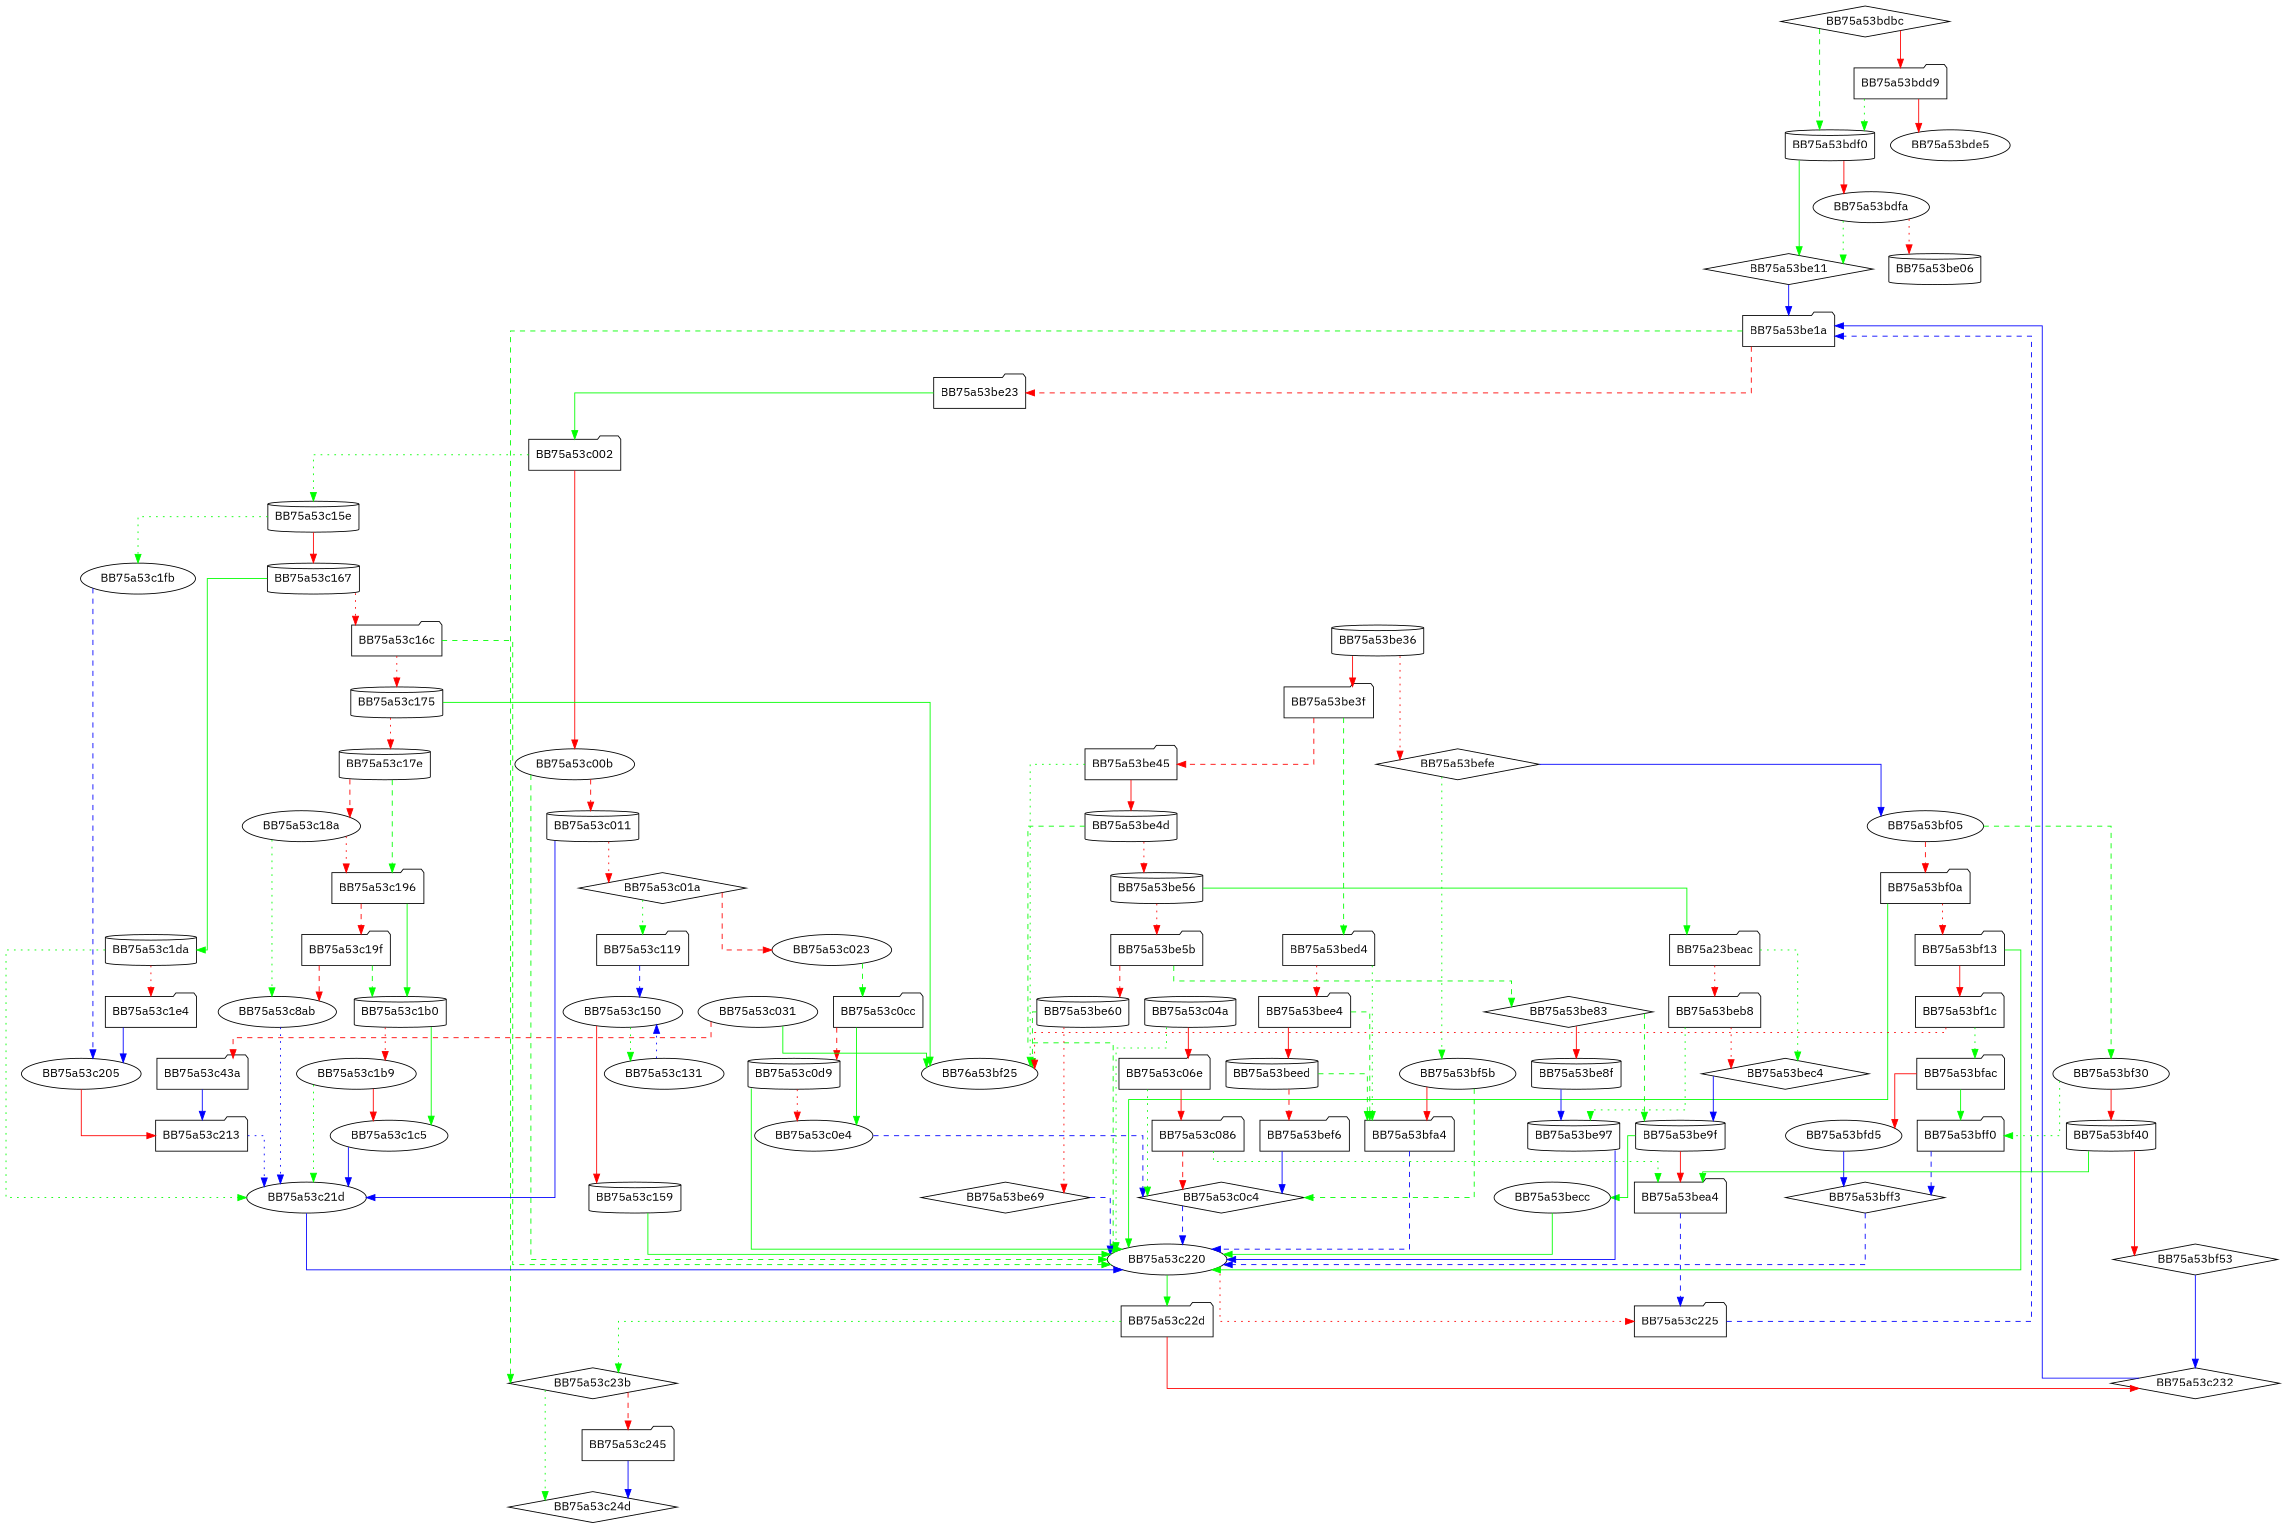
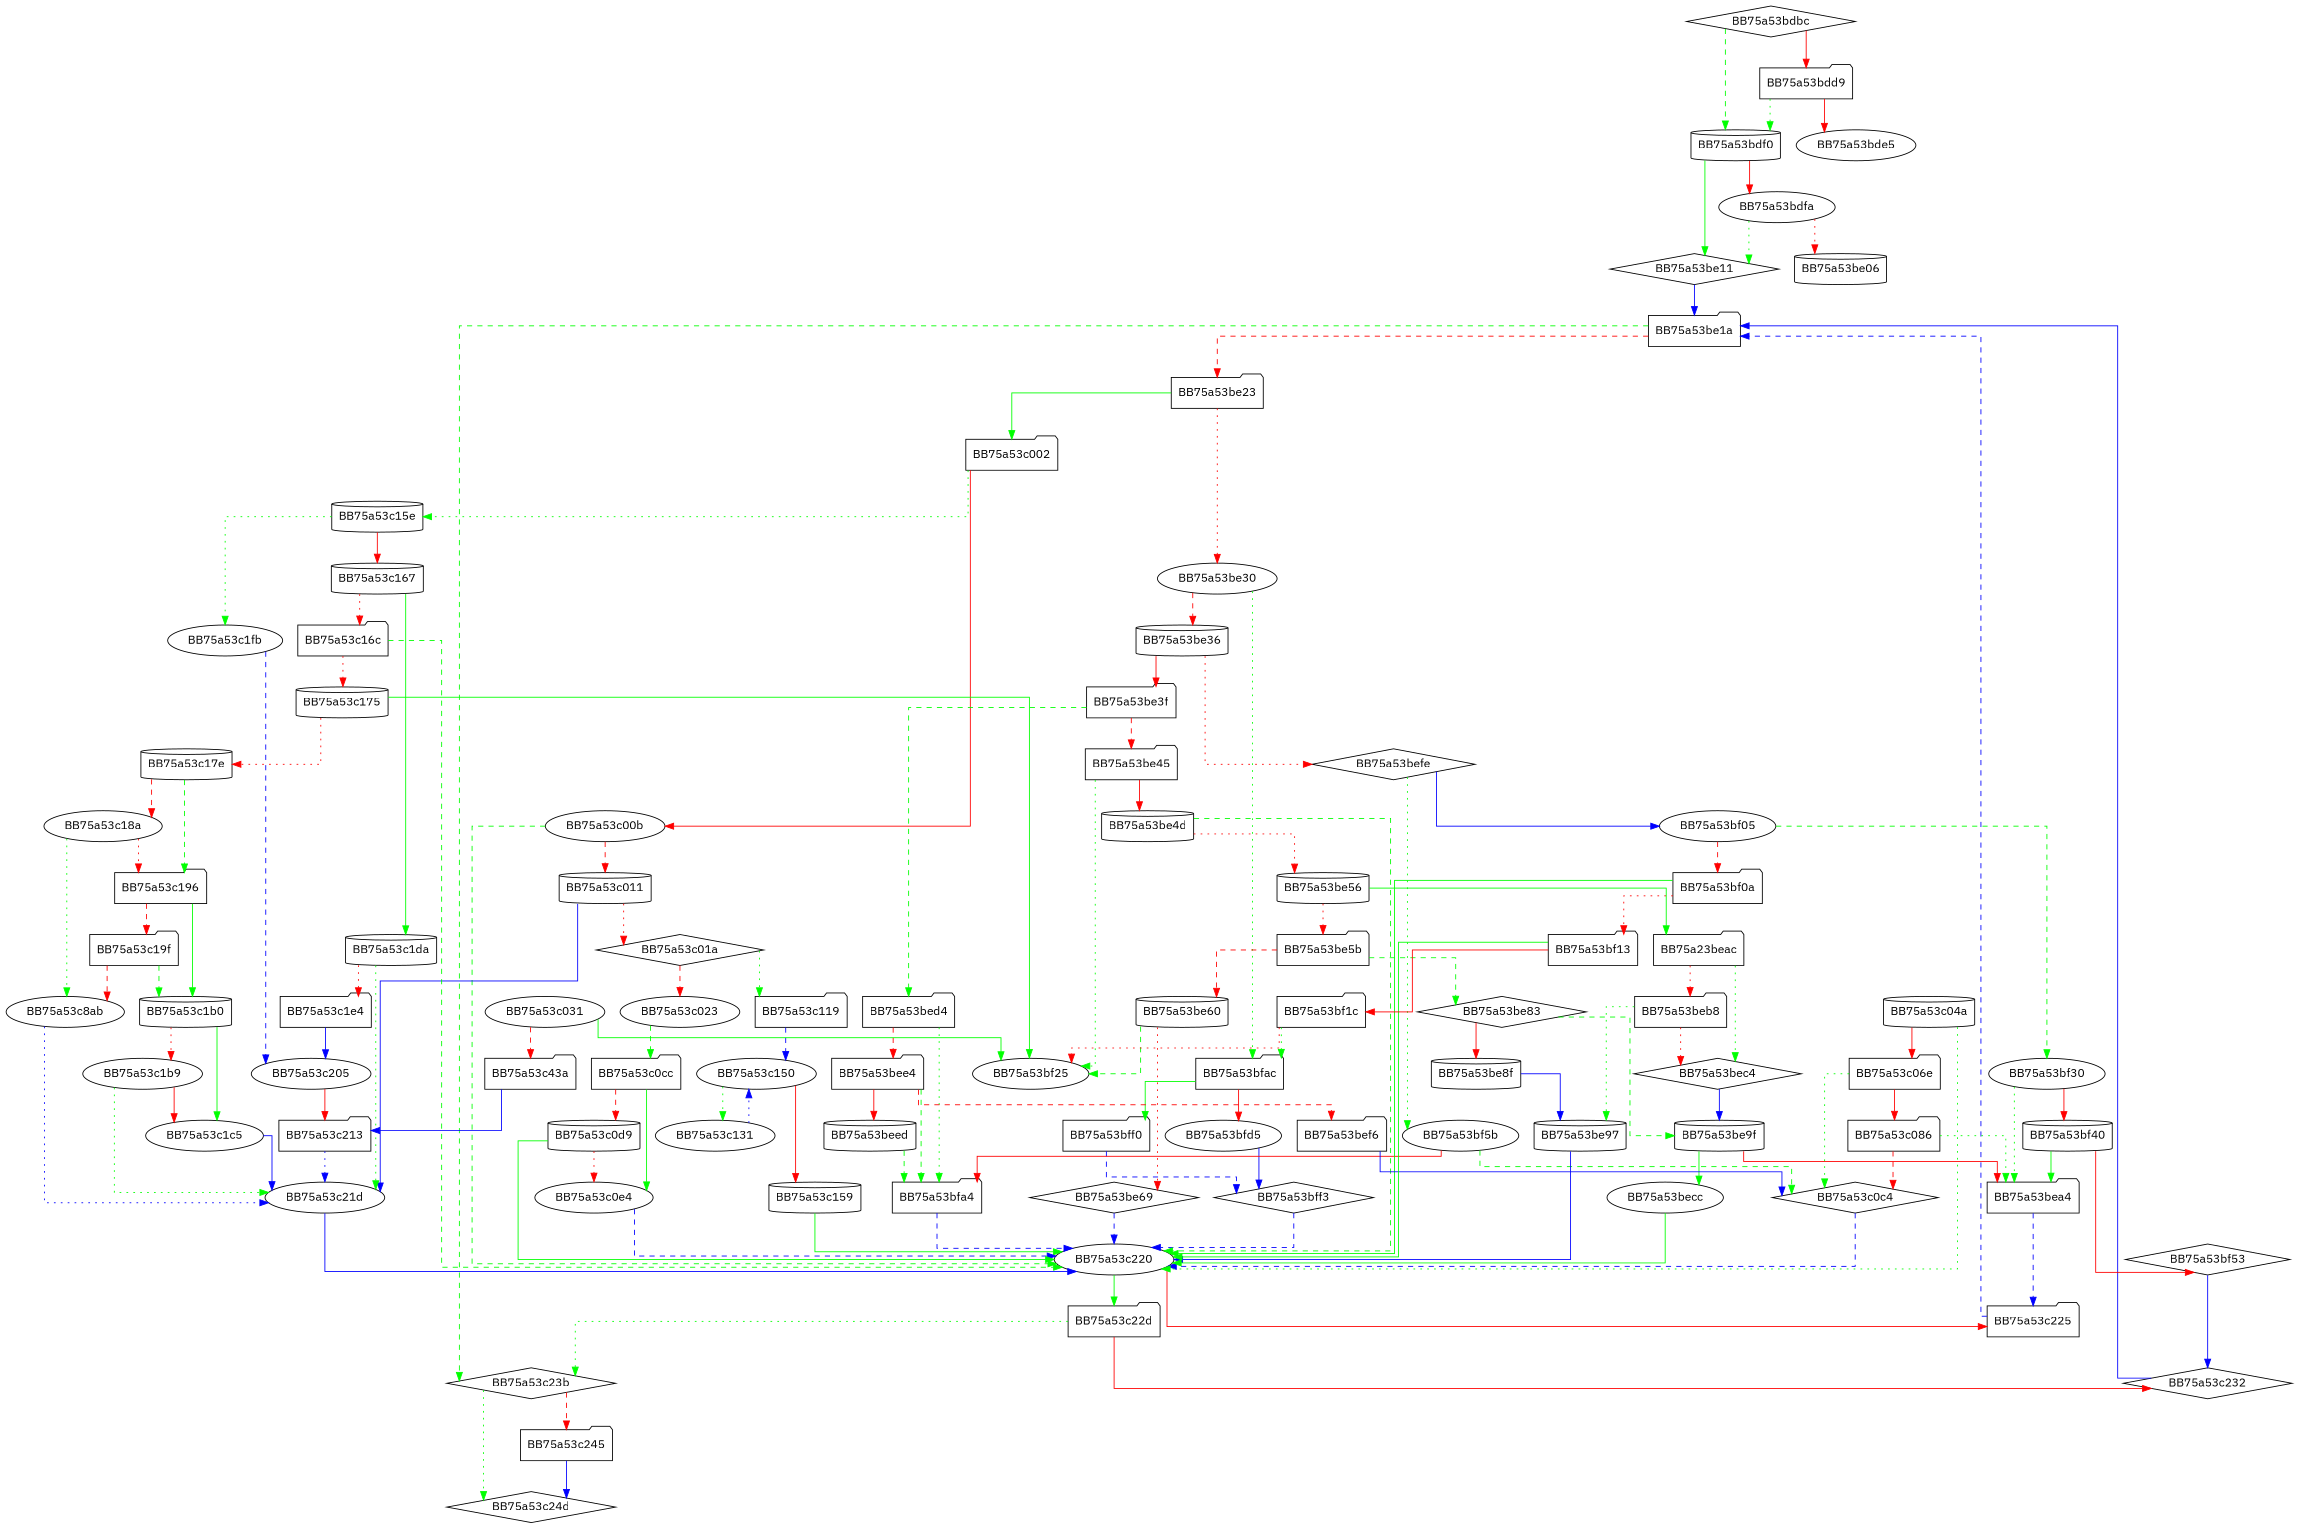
  digraph {
    fontname="IBM Plex Sans"
    splines=ortho
    node [fontname="IBM Plex Sans" shape=folder]
    edge [color=green fontname="IBM Plex Sans" style=solid]
    BB75a53bdbc [shape=diamond]
    BB75a53bdf0 [shape=cylinder]
    BB75a53bdd9
    BB75a53be11 [shape=diamond]
    BB75a53bdfa [shape=ellipse]
    BB75a53bde5 [shape=ellipse]
    BB75a53be1a
    BB75a53be06 [shape=cylinder]
    BB75a53c23b [shape=diamond]
    BB75a53be23
    BB75a53c24d [shape=diamond]
    BB75a53c245
    BB75a53c002
+   BB75a53be30 [shape=ellipse]
    BB75a53c15e [shape=cylinder]
    BB75a53c00b [shape=ellipse]
    BB75a53bfac
    BB75a53be36 [shape=cylinder]
    BB75a53c1fb [shape=ellipse]
    BB75a53c167 [shape=cylinder]
    BB75a53c220 [shape=ellipse]
    BB75a53c011 [shape=cylinder]
    BB75a53bff0
    BB75a53bfd5 [shape=ellipse]
    BB75a53befe [shape=diamond]
    BB75a53be3f
    BB75a53bff3 [shape=diamond]
    BB75a53bf5b [shape=ellipse]
    BB75a53bf05 [shape=ellipse]
    BB75a53bed4
    BB75a53be45
    BB75a53bfa4
    BB75a53c0c4 [shape=diamond]
    BB75a53bf30 [shape=ellipse]
    BB75a53bf0a
    BB75a53bee4
-   BB75a53bf25 [shape=ellipse label=BB76a53bf25]
+   BB75a53bf25 [shape=ellipse]
    BB75a53be4d [shape=cylinder]
    BB75a53beed [shape=cylinder]
    BB75a53be56 [shape=cylinder]
    BB75a53c225
    BB75a53c22d
    n43 [label=BB75a23beac]
    BB75a53be5b
    BB75a53c232 [shape=diamond]
    BB75a53bec4 [shape=diamond]
    BB75a53beb8
    BB75a53be83 [shape=diamond]
    BB75a53be60 [shape=cylinder]
    BB75a53be9f [shape=cylinder]
    BB75a53be97 [shape=cylinder]
    BB75a53be8f [shape=cylinder]
    BB75a53be69 [shape=diamond]
    BB75a53becc [shape=ellipse]
    BB75a53bea4
    BB75a53bef6
    BB75a53bf40 [shape=cylinder]
    BB75a53bf13
    BB75a53bf53 [shape=diamond]
    BB75a53bf1c
    BB75a53c205 [shape=ellipse]
    BB75a53c1da [shape=cylinder]
    BB75a53c16c
    BB75a53c21d [shape=ellipse]
    BB75a53c01a [shape=diamond]
    BB75a53c119
    BB75a53c023 [shape=ellipse]
    BB75a53c150 [shape=ellipse]
    BB75a53c0cc
    BB75a53c131 [shape=ellipse]
    BB75a53c159 [shape=cylinder]
    BB75a53c0e4 [shape=ellipse]
    BB75a53c0d9 [shape=cylinder]
    BB75a53c04a [shape=cylinder]
    BB75a53c06e
    BB75a53c031 [shape=ellipse]
    n77 [label=BB75a53c43a]
    BB75a53c086
    BB75a53c213
    BB75a53c1e4
    BB75a53c175 [shape=cylinder]
    BB75a53c17e [shape=cylinder]
    BB75a53c196
    BB75a53c18a [shape=ellipse]
    BB75a53c1b0 [shape=cylinder]
    BB75a53c19f
    n87 [label=BB75a53c8ab shape=ellipse]
    BB75a53c1c5 [shape=ellipse]
    BB75a53c1b9 [shape=ellipse]
    BB75a53bdbc -> BB75a53bdf0 [style=dashed]
    BB75a53bdbc -> BB75a53bdd9 [color=red]
    BB75a53bdf0 -> BB75a53be11
    BB75a53bdf0 -> BB75a53bdfa [color=red]
    BB75a53bdd9 -> BB75a53bdf0 [style=dotted]
    BB75a53bdd9 -> BB75a53bde5 [color=red]
    BB75a53be11 -> BB75a53be1a [color=blue]
    BB75a53bdfa -> BB75a53be11 [style=dotted]
    BB75a53bdfa -> BB75a53be06 [color=red style=dotted]
    BB75a53be1a -> BB75a53c23b [style=dashed]
    BB75a53be1a -> BB75a53be23 [color=red style=dashed]
    BB75a53c23b -> BB75a53c24d [style=dotted]
    BB75a53c23b -> BB75a53c245 [color=red style=dashed]
    BB75a53be23 -> BB75a53c002
+   BB75a53be23 -> BB75a53be30 [color=red style=dotted]
    BB75a53c245 -> BB75a53c24d [color=blue]
    BB75a53c002 -> BB75a53c15e [style=dotted]
    BB75a53c002 -> BB75a53c00b [color=red]
+   BB75a53be30 -> BB75a53bfac [style=dotted]
+   BB75a53be30 -> BB75a53be36 [color=red style=dashed]
    BB75a53c15e -> BB75a53c1fb [style=dotted]
    BB75a53c15e -> BB75a53c167 [color=red]
    BB75a53c00b -> BB75a53c220 [style=dashed]
    BB75a53c00b -> BB75a53c011 [color=red style=dashed]
    BB75a53bfac -> BB75a53bff0
    BB75a53bfac -> BB75a53bfd5 [color=red]
    BB75a53be36 -> BB75a53befe [color=red style=dotted]
    BB75a53be36 -> BB75a53be3f [color=red]
    BB75a53c1fb -> BB75a53c205 [color=blue style=dashed]
    BB75a53c167 -> BB75a53c1da
    BB75a53c167 -> BB75a53c16c [color=red style=dotted]
-   BB75a53c220 -> BB75a53c225 [color=red style=dotted]
+   BB75a53c220 -> BB75a53c225 [color=red]
    BB75a53c220 -> BB75a53c22d
    BB75a53c011 -> BB75a53c21d [color=blue]
    BB75a53c011 -> BB75a53c01a [color=red style=dotted]
    BB75a53bff0 -> BB75a53bff3 [color=blue style=dashed]
    BB75a53bfd5 -> BB75a53bff3 [color=blue]
    BB75a53befe -> BB75a53bf5b [style=dotted]
    BB75a53befe -> BB75a53bf05 [color=blue]
    BB75a53be3f -> BB75a53bed4 [style=dashed]
    BB75a53be3f -> BB75a53be45 [color=red style=dashed]
    BB75a53bff3 -> BB75a53c220 [color=blue style=dashed]
    BB75a53bf5b -> BB75a53bfa4 [color=red]
    BB75a53bf5b -> BB75a53c0c4 [style=dashed]
    BB75a53bf05 -> BB75a53bf30 [style=dashed]
    BB75a53bf05 -> BB75a53bf0a [color=red style=dashed]
    BB75a53bed4 -> BB75a53bfa4 [style=dotted]
-   BB75a53bed4 -> BB75a53bee4 [color=red style=dotted]
+   BB75a53bed4 -> BB75a53bee4 [color=red style=dashed]
    BB75a53be45 -> BB75a53bf25 [style=dotted]
    BB75a53be45 -> BB75a53be4d [color=red]
    BB75a53bfa4 -> BB75a53c220 [color=blue style=dashed]
    BB75a53c0c4 -> BB75a53c220 [color=blue style=dashed]
-   BB75a53bf30 -> BB75a53bff0 [style=dotted]
+   BB75a53bf30 -> BB75a53bea4 [style=dotted]
    BB75a53bf30 -> BB75a53bf40 [color=red]
    BB75a53bf0a -> BB75a53c220
    BB75a53bf0a -> BB75a53bf13 [color=red style=dotted]
    BB75a53bee4 -> BB75a53bfa4 [style=dashed]
    BB75a53bee4 -> BB75a53beed [color=red]
    BB75a53be4d -> BB75a53c220 [style=dashed]
    BB75a53be4d -> BB75a53be56 [color=red style=dotted]
    BB75a53beed -> BB75a53bfa4 [style=dashed]
-   BB75a53beed -> BB75a53bef6 [color=red style=dashed]
+   BB75a53bee4 -> BB75a53bef6 [color=red style=dashed]
    BB75a53be56 -> n43
    BB75a53be56 -> BB75a53be5b [color=red style=dotted]
    BB75a53c225 -> BB75a53be1a [color=blue style=dashed]
    BB75a53c22d -> BB75a53c23b [style=dotted]
    BB75a53c22d -> BB75a53c232 [color=red]
    n43 -> BB75a53bec4 [style=dotted]
    n43 -> BB75a53beb8 [color=red style=dotted]
    BB75a53be5b -> BB75a53be83 [style=dashed]
    BB75a53be5b -> BB75a53be60 [color=red style=dashed]
    BB75a53c232 -> BB75a53be1a [color=blue]
    BB75a53bec4 -> BB75a53be9f [color=blue]
    BB75a53beb8 -> BB75a53bec4 [color=red style=dotted]
    BB75a53beb8 -> BB75a53be97 [style=dotted]
    BB75a53be83 -> BB75a53be9f [style=dashed]
    BB75a53be83 -> BB75a53be8f [color=red]
    BB75a53be60 -> BB75a53bf25 [style=dashed]
    BB75a53be60 -> BB75a53be69 [color=red style=dotted]
    BB75a53be9f -> BB75a53becc
    BB75a53be9f -> BB75a53bea4 [color=red]
    BB75a53be97 -> BB75a53c220 [color=blue]
    BB75a53be8f -> BB75a53be97 [color=blue]
    BB75a53be69 -> BB75a53c220 [color=blue style=dashed]
    BB75a53becc -> BB75a53c220
    BB75a53bea4 -> BB75a53c225 [color=blue style=dashed]
    BB75a53bef6 -> BB75a53c0c4 [color=blue]
    BB75a53bf40 -> BB75a53bea4
    BB75a53bf40 -> BB75a53bf53 [color=red]
    BB75a53bf13 -> BB75a53c220
    BB75a53bf13 -> BB75a53bf1c [color=red]
    BB75a53bf53 -> BB75a53c232 [color=blue]
    BB75a53bf1c -> BB75a53bfac [style=dotted]
    BB75a53bf1c -> BB75a53bf25 [color=red style=dotted]
    BB75a53c205 -> BB75a53c213 [color=red]
    BB75a53c1da -> BB75a53c21d [style=dotted]
    BB75a53c1da -> BB75a53c1e4 [color=red style=dotted]
    BB75a53c16c -> BB75a53c220 [style=dashed]
    BB75a53c16c -> BB75a53c175 [color=red style=dotted]
    BB75a53c21d -> BB75a53c220 [color=blue]
    BB75a53c01a -> BB75a53c119 [style=dotted]
    BB75a53c01a -> BB75a53c023 [color=red style=dashed]
    BB75a53c119 -> BB75a53c150 [color=blue style=dashed]
    BB75a53c023 -> BB75a53c0cc [style=dashed]
    BB75a53c150 -> BB75a53c131 [style=dotted]
    BB75a53c150 -> BB75a53c159 [color=red]
    BB75a53c0cc -> BB75a53c0e4
    BB75a53c0cc -> BB75a53c0d9 [color=red style=dashed]
    BB75a53c131 -> BB75a53c150 [color=blue style=dotted]
    BB75a53c159 -> BB75a53c220
-   BB75a53c0e4 -> BB75a53c0c4 [color=blue style=dashed]
+   BB75a53c0e4 -> BB75a53c220 [color=blue style=dashed]
    BB75a53c0d9 -> BB75a53c220
    BB75a53c0d9 -> BB75a53c0e4 [color=red style=dotted]
    BB75a53c04a -> BB75a53c220 [style=dotted]
    BB75a53c04a -> BB75a53c06e [color=red]
    BB75a53c06e -> BB75a53c0c4 [style=dotted]
    BB75a53c06e -> BB75a53c086 [color=red]
    BB75a53c031 -> BB75a53bf25
    BB75a53c031 -> n77 [color=red style=dashed]
    n77 -> BB75a53c213 [color=blue]
    BB75a53c086 -> BB75a53c0c4 [color=red style=dashed]
    BB75a53c086 -> BB75a53bea4 [style=dotted]
    BB75a53c213 -> BB75a53c21d [color=blue style=dotted]
    BB75a53c1e4 -> BB75a53c205 [color=blue]
    BB75a53c175 -> BB75a53bf25
    BB75a53c175 -> BB75a53c17e [color=red style=dotted]
    BB75a53c17e -> BB75a53c196 [style=dashed]
    BB75a53c17e -> BB75a53c18a [color=red style=dashed]
    BB75a53c196 -> BB75a53c1b0
    BB75a53c196 -> BB75a53c19f [color=red style=dashed]
    BB75a53c18a -> BB75a53c196 [color=red style=dotted]
    BB75a53c18a -> n87 [style=dotted]
    BB75a53c1b0 -> BB75a53c1c5
    BB75a53c1b0 -> BB75a53c1b9 [color=red style=dotted]
    BB75a53c19f -> BB75a53c1b0 [style=dashed]
    BB75a53c19f -> n87 [color=red style=dashed]
    n87 -> BB75a53c21d [color=blue style=dotted]
    BB75a53c1c5 -> BB75a53c21d [color=blue]
    BB75a53c1b9 -> BB75a53c21d [style=dotted]
    BB75a53c1b9 -> BB75a53c1c5 [color=red]
  }
